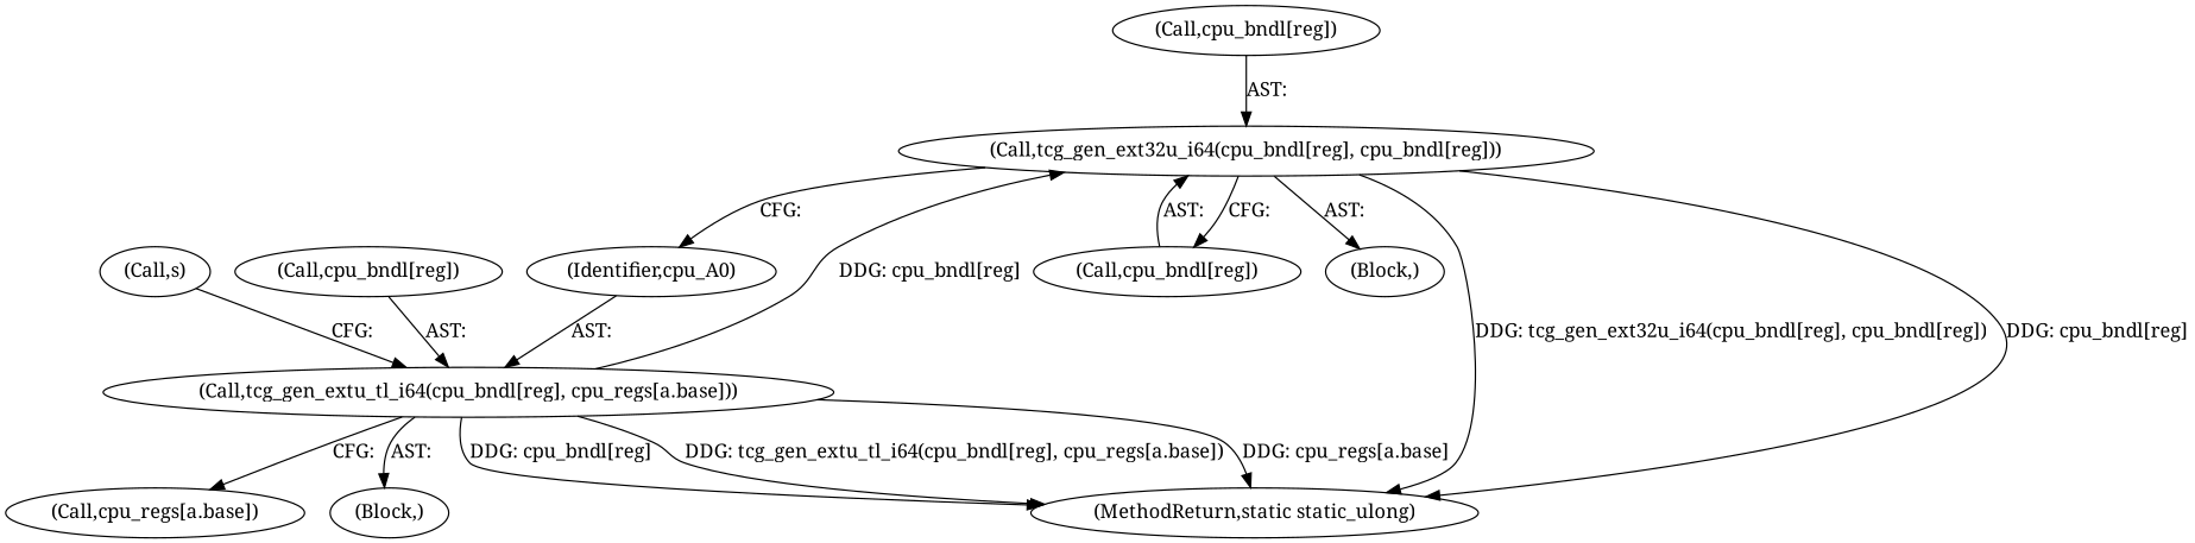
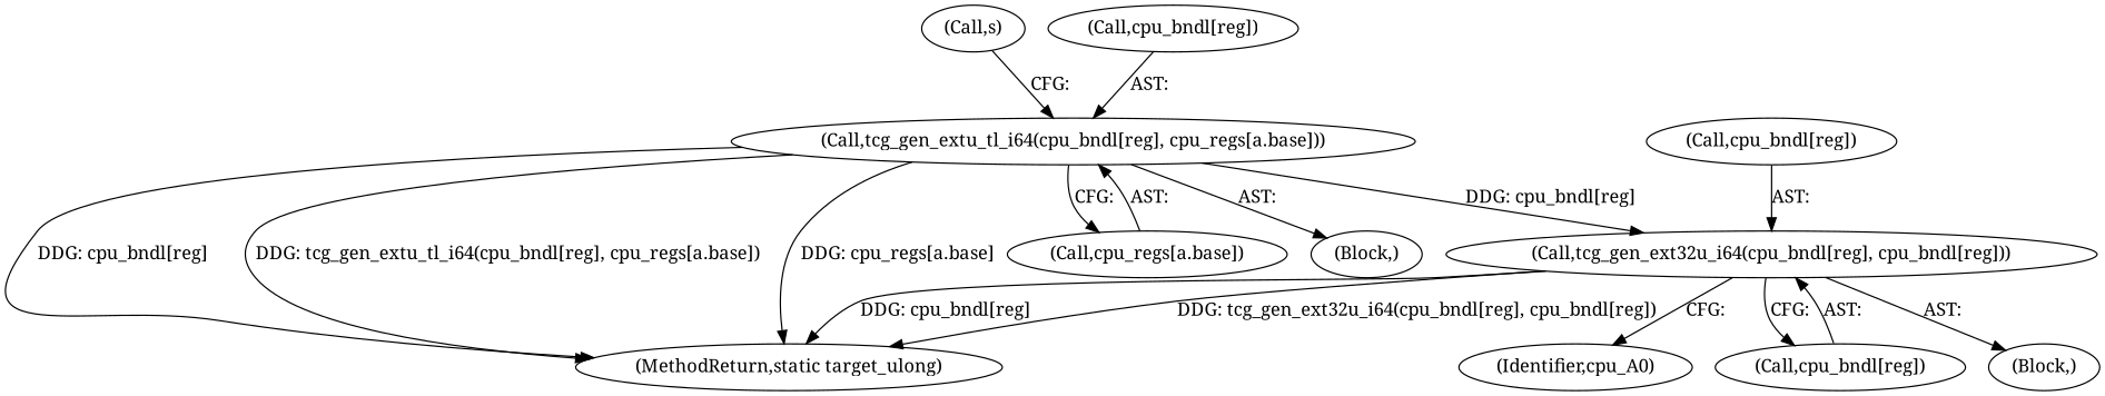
  digraph {
    fontname="Noto Serif"
    node [fontname="Noto Serif"]
    edge [fontname="Noto Serif"]
    n1 [label="(Call,tcg_gen_ext32u_i64(cpu_bndl[reg], cpu_bndl[reg]))"]
-   n2 [label="(MethodReturn,static static_ulong)"]
+   n2 [label="(MethodReturn,static target_ulong)"]
    n3 [label="(Call,cpu_bndl[reg])"]
    n4 [label="(Block,)"]
    n5 [label="(Identifier,cpu_A0)"]
    n6 [label="(Call,tcg_gen_extu_tl_i64(cpu_bndl[reg], cpu_regs[a.base]))"]
    n7 [label="(Call,cpu_regs[a.base])"]
    n8 [label="(Block,)"]
    n9 [label="(Call,s)"]
    n10 [label="(Call,cpu_bndl[reg])"]
    n11 [label="(Call,cpu_bndl[reg])"]
    n1 -> n2 [label="DDG: cpu_bndl[reg]"]
    n1 -> n2 [label="DDG: tcg_gen_ext32u_i64(cpu_bndl[reg], cpu_bndl[reg])"]
    n1 -> n3 [label="CFG: "]
    n1 -> n4 [label="AST: "]
    n1 -> n5 [label="CFG: "]
    n3 -> n1 [label="AST: "]
    n6 -> n1 [label="DDG: cpu_bndl[reg]"]
    n6 -> n2 [label="DDG: cpu_bndl[reg]"]
    n6 -> n2 [label="DDG: tcg_gen_extu_tl_i64(cpu_bndl[reg], cpu_regs[a.base])"]
    n6 -> n2 [label="DDG: cpu_regs[a.base]"]
    n6 -> n7 [label="CFG: "]
    n6 -> n8 [label="AST: "]
-   n5 -> n6 [label="AST: "]
+   n7 -> n6 [label="AST: "]
    n9 -> n6 [label="CFG: "]
    n10 -> n1 [label="AST: "]
    n11 -> n6 [label="AST: "]
  }
